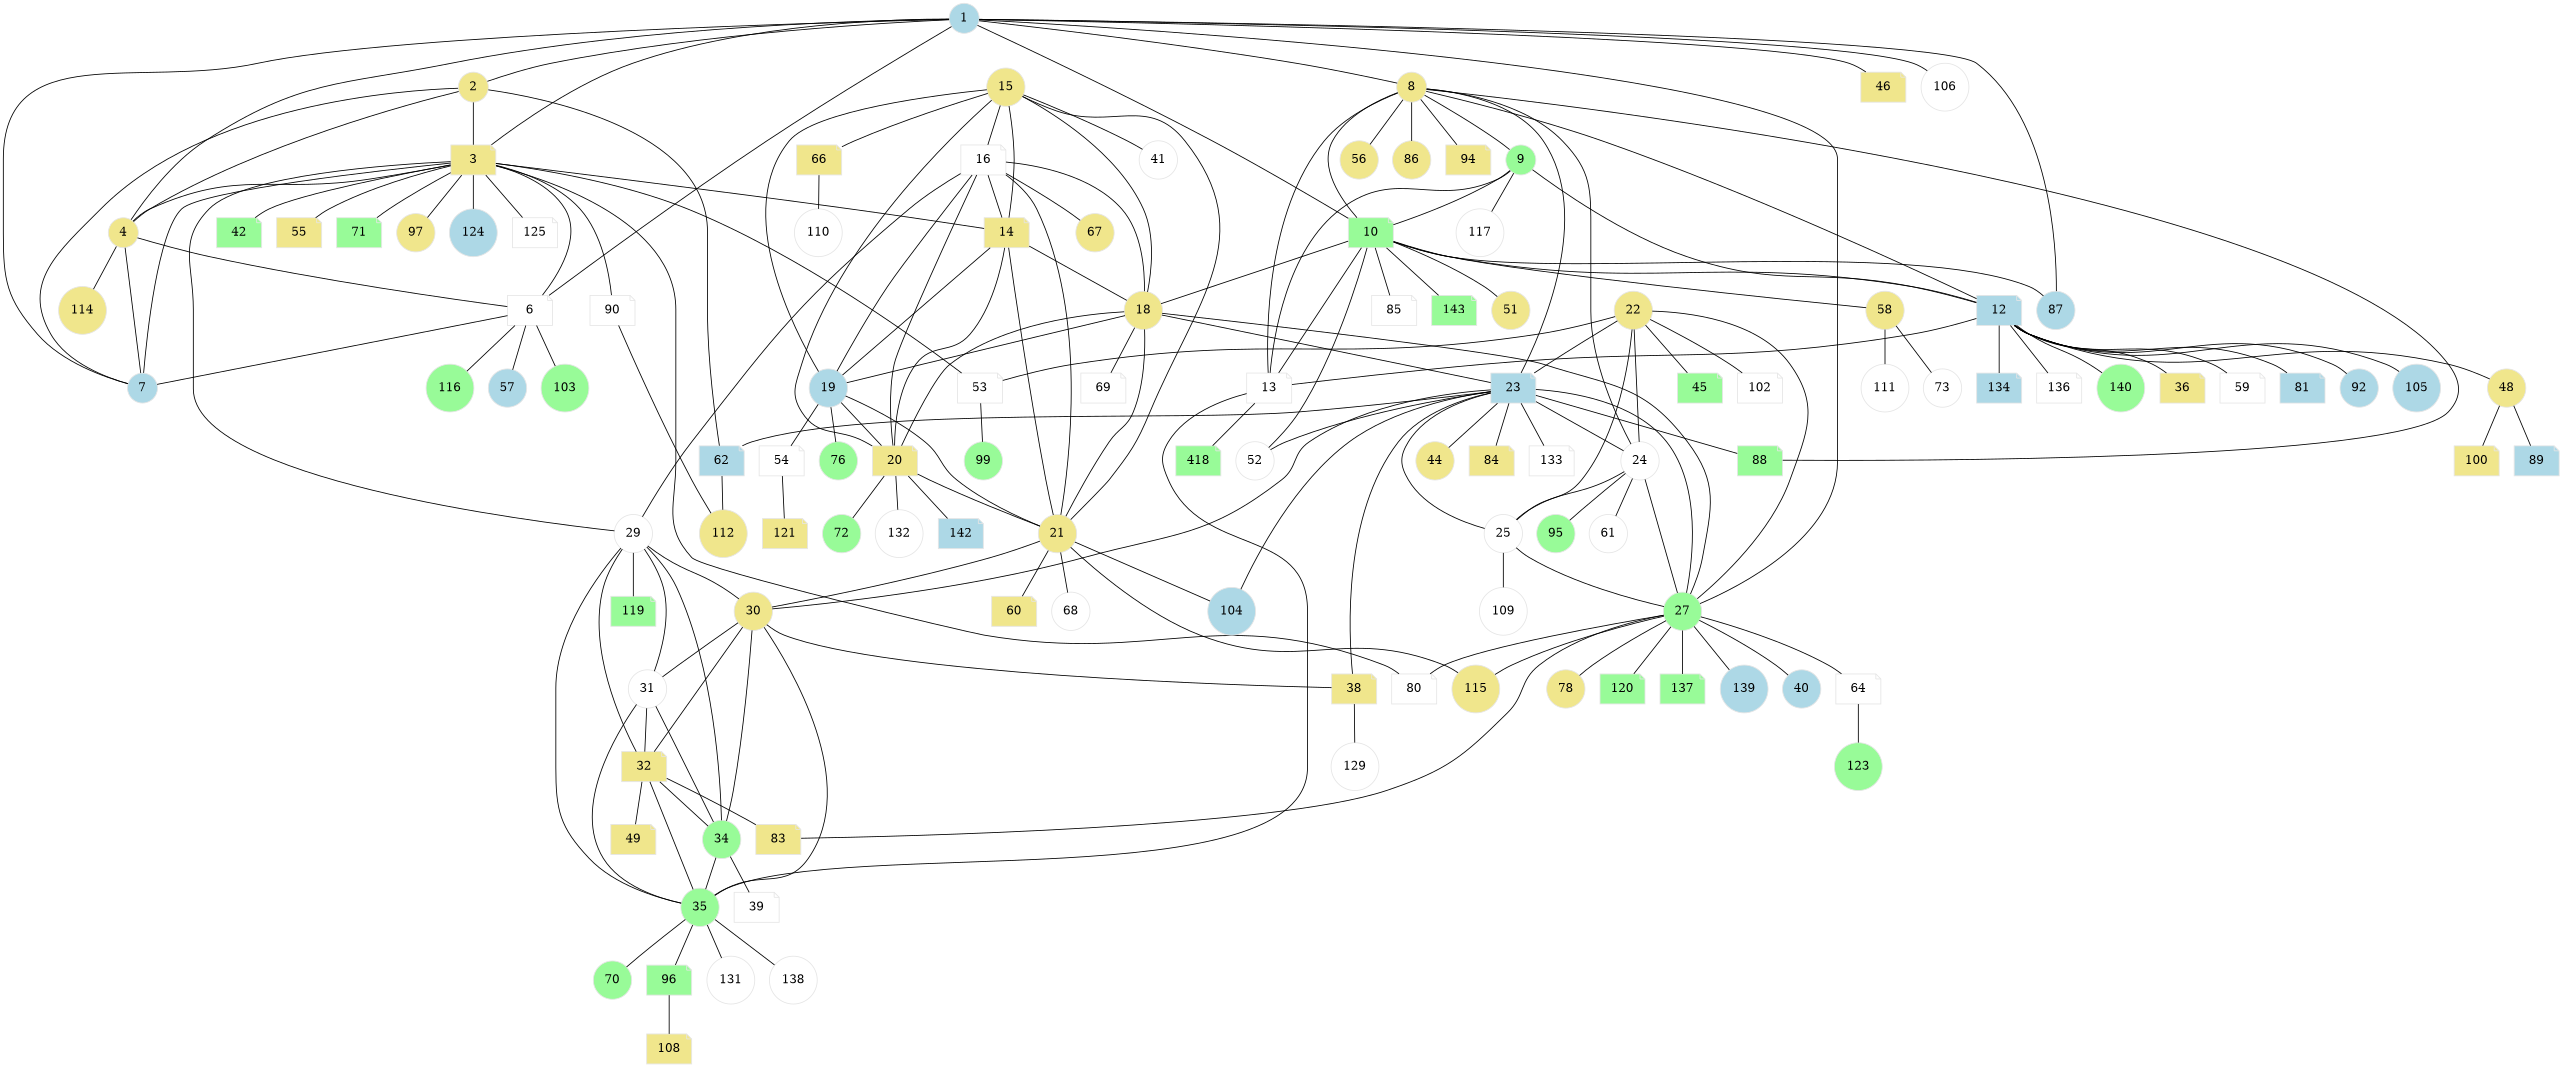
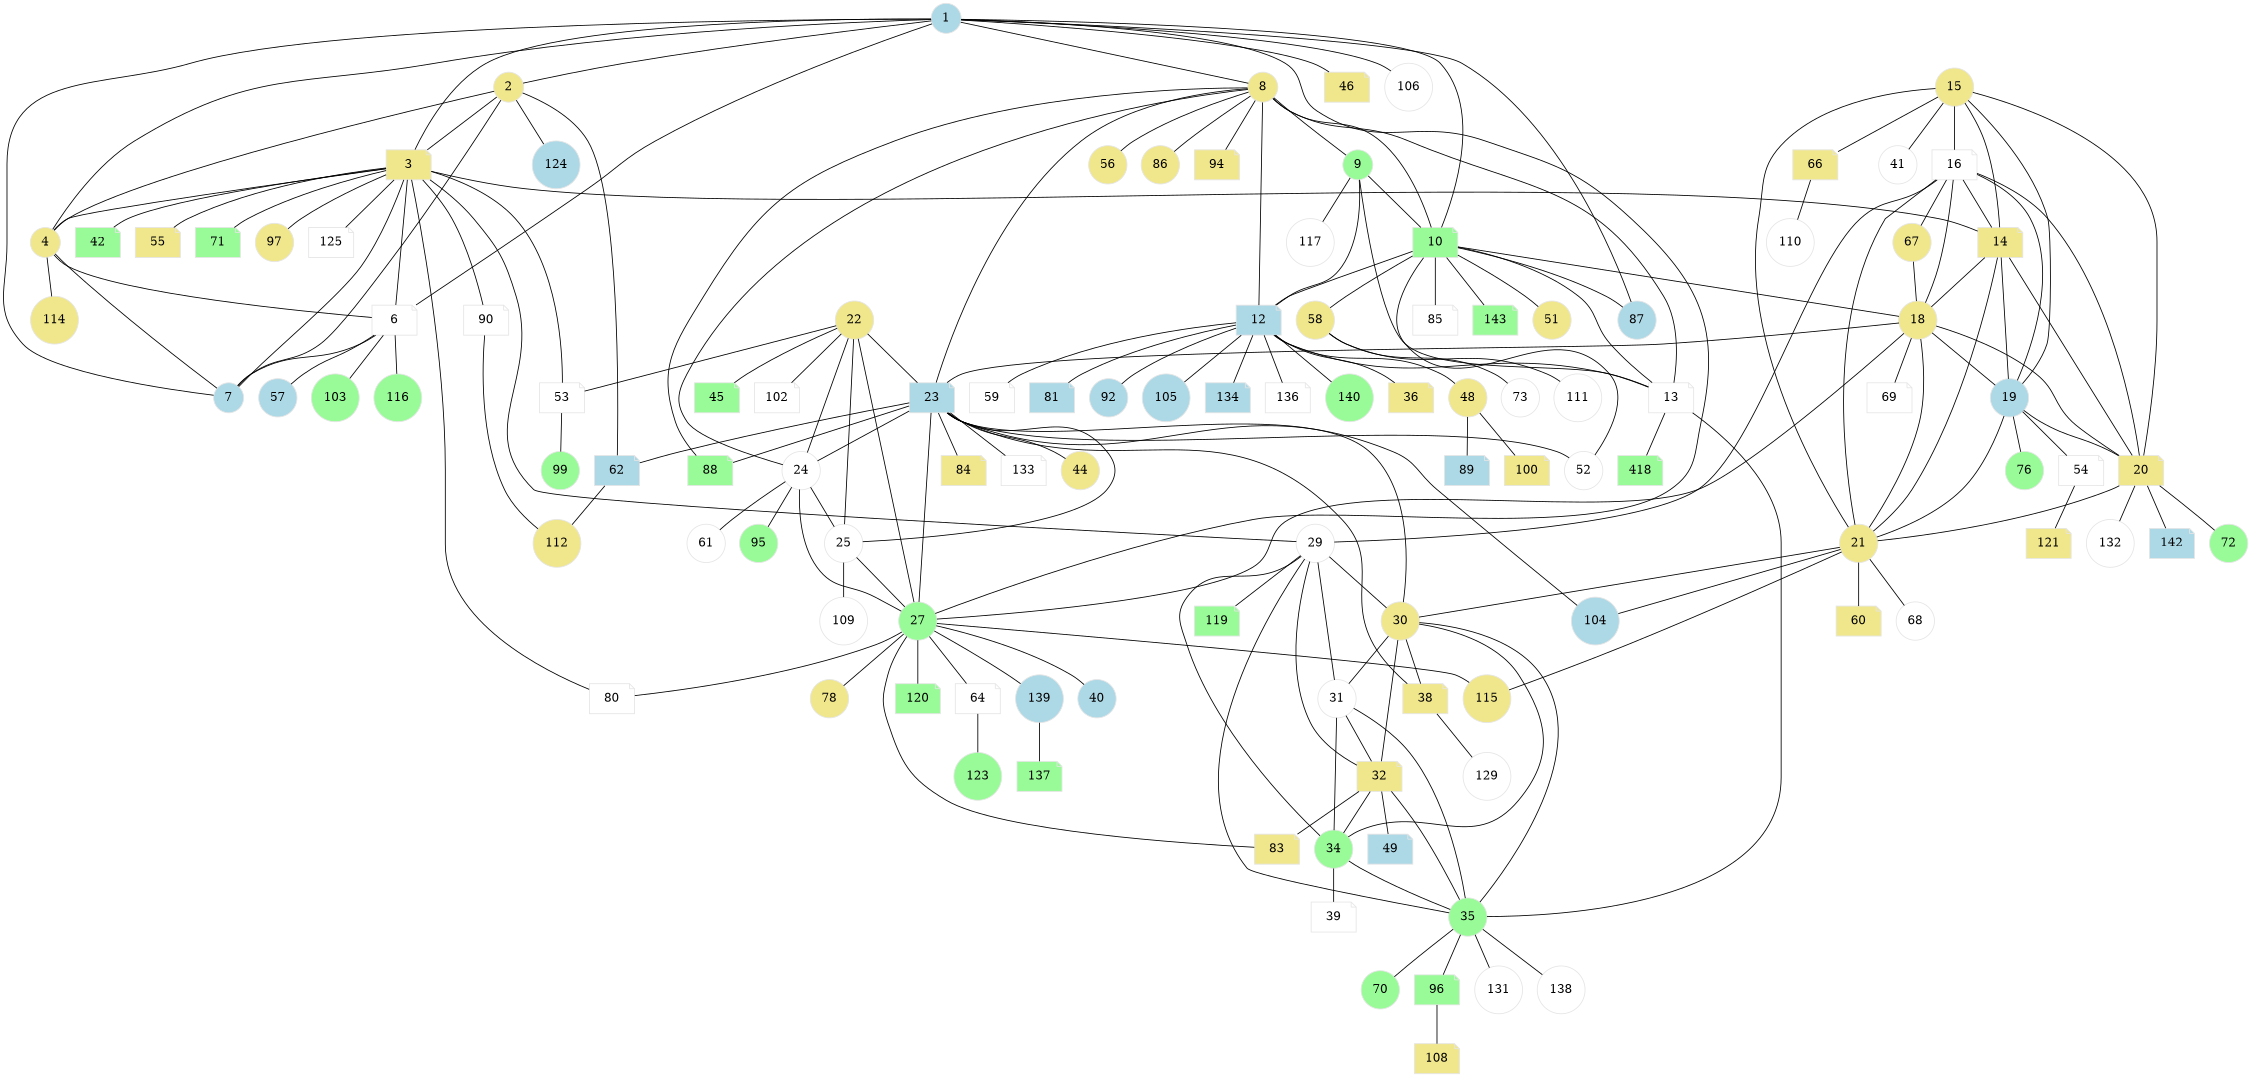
  graph {
    node [color=gray90 fillcolor=khaki shape=circle style=filled]
    1 [fillcolor=lightblue super="+63"]
    2
    3 [shape=note super="+5"]
    4 [super="+93"]
    6 [fillcolor=white shape=note super="+50"]
    7 [fillcolor=lightblue super="+37"]
    8 [super="+14"]
    10 [fillcolor=palegreen shape=note super="+11"]
    46 [shape=note]
    87 [fillcolor=lightblue]
    106 [fillcolor=white]
    27 [fillcolor=palegreen super="+28"]
    62 [fillcolor=lightblue shape=note]
    n14 [label=14 shape=note super="+98"]
    29 [fillcolor=white]
    42 [fillcolor=palegreen shape=note]
    53 [fillcolor=white shape=note super="+77"]
    55 [shape=note]
    71 [fillcolor=palegreen shape=note]
    80 [fillcolor=white shape=note]
    90 [fillcolor=white shape=note]
    97
    124 [fillcolor=lightblue]
    125 [fillcolor=white shape=note]
    114
    57 [fillcolor=lightblue]
    103 [fillcolor=palegreen]
    116 [fillcolor=palegreen]
    9 [fillcolor=palegreen super="+74"]
    12 [fillcolor=lightblue shape=note super="+145"]
    13 [fillcolor=white shape=note super="+107"]
    23 [fillcolor=lightblue shape=note super="+26"]
    24 [fillcolor=white super="+91"]
    56
    86
    88 [fillcolor=palegreen shape=note super="+144"]
    94 [shape=note]
    18 [super="+127"]
    51
    52 [fillcolor=white super="+126"]
    58 [super="+79"]
    85 [fillcolor=white shape=note]
    143 [fillcolor=palegreen shape=note]
    115
    40 [fillcolor=lightblue]
    64 [fillcolor=white shape=note]
    78
    83 [shape=note]
    120 [fillcolor=palegreen shape=note]
    137 [fillcolor=palegreen shape=note]
    139 [fillcolor=lightblue]
    112
    19 [fillcolor=lightblue super="+82"]
    20 [shape=note super="+43"]
    21 [super="+130"]
    35 [fillcolor=palegreen super="+47"]
    30 [super="+33"]
    31 [fillcolor=white]
    32 [shape=note super="+113"]
    34 [fillcolor=palegreen super="+75"]
    119 [fillcolor=palegreen shape=note]
    99 [fillcolor=palegreen]
    117 [fillcolor=white]
    36 [shape=note]
    48
    59 [fillcolor=white shape=note]
    81 [fillcolor=lightblue shape=note]
    92 [fillcolor=lightblue]
    105 [fillcolor=lightblue]
    134 [fillcolor=lightblue shape=note super="+135"]
    136 [fillcolor=white shape=note]
    140 [fillcolor=palegreen]
    n73 [fillcolor=palegreen label=418 shape=note]
    104 [fillcolor=lightblue]
    25 [fillcolor=white]
    38 [shape=note]
    44
    84 [shape=note]
    133 [fillcolor=white shape=note]
    61 [fillcolor=white]
    95 [fillcolor=palegreen]
    69 [fillcolor=white shape=note]
    73 [fillcolor=white]
    111 [fillcolor=white super="+122"]
    89 [fillcolor=lightblue shape=note super="+141"]
    100 [shape=note]
    70 [fillcolor=palegreen]
    96 [fillcolor=palegreen shape=note]
    131 [fillcolor=white]
    138 [fillcolor=white]
    15 [super="+101"]
    16 [fillcolor=white shape=note super="+65"]
    41 [fillcolor=white]
    66 [shape=note]
    67
    54 [fillcolor=white shape=note]
    76 [fillcolor=palegreen]
    72 [fillcolor=palegreen]
    132 [fillcolor=white]
    142 [fillcolor=lightblue shape=note]
    60 [shape=note]
    68 [fillcolor=white]
    110 [fillcolor=white]
    121 [shape=note]
    22 [super="+128"]
    45 [fillcolor=palegreen shape=note]
    102 [fillcolor=white shape=note]
    109 [fillcolor=white]
    129 [fillcolor=white]
    123 [fillcolor=palegreen]
-   49 [shape=note]
+   49 [fillcolor=lightblue shape=note]
    39 [fillcolor=white shape=note]
    108 [shape=note]
    1 -- 2
    1 -- 3 [weight=2]
    1 -- 4
    1 -- 6
    1 -- 7
    1 -- 8
    1 -- 10
    1 -- 46
    1 -- 87
    1 -- 106
    1 -- 27
    2 -- 3 [weight=2]
    2 -- 4
    2 -- 7
    2 -- 62
    3 -- 4 [weight=2]
    3 -- 6 [weight=2]
    3 -- 7 [weight=2]
    3 -- n14
    3 -- 29
    3 -- 42
    3 -- 53
    3 -- 55
    3 -- 71
    3 -- 80
    3 -- 90
    3 -- 97
-   3 -- 124
+   2 -- 124
    3 -- 125
    4 -- 6
    4 -- 7
    4 -- 114
    6 -- 7
    6 -- 57
    6 -- 103
    6 -- 116
    8 -- 10 [weight=4]
    8 -- 9 [weight=2]
    8 -- 12 [weight=2]
    8 -- 13 [weight=2]
    8 -- 23
    8 -- 24
    8 -- 56
    8 -- 86
    8 -- 88
    8 -- 94
    10 -- 87
    10 -- 12 [weight=2]
    10 -- 13 [weight=2]
    10 -- 18
    10 -- 51
    10 -- 52
    10 -- 58
    10 -- 85
    10 -- 143
    27 -- 80
    27 -- 115
    27 -- 40
    27 -- 64
    27 -- 78
    27 -- 83
    27 -- 120
-   27 -- 137
+   139 -- 137
    27 -- 139
    62 -- 112
    n14 -- 18
    n14 -- 19
    n14 -- 20
    n14 -- 21
    29 -- 35
    29 -- 30 [weight=2]
    29 -- 31
    29 -- 32
    29 -- 34
    29 -- 119
    53 -- 99
    90 -- 112
    9 -- 10 [weight=2]
    9 -- 12
    9 -- 13
    9 -- 117
    12 -- 13
    12 -- 36
    12 -- 48
    12 -- 59
    12 -- 81
    12 -- 92
    12 -- 105
    12 -- 134
    12 -- 136
    12 -- 140
    13 -- 35
    13 -- n73
    23 -- 27 [weight=4]
    23 -- 62
    23 -- 24 [weight=2]
    23 -- 88
    23 -- 52
    23 -- 30
    23 -- 104
    23 -- 25 [weight=2]
    23 -- 38
    23 -- 44
    23 -- 84
    23 -- 133
    24 -- 27 [weight=2]
    24 -- 25
    24 -- 61
    24 -- 95
    18 -- 27
    18 -- 23
    18 -- 19
    18 -- 20
    18 -- 21
    18 -- 69
    58 -- 73
    58 -- 111
    64 -- 123
    19 -- 20
    19 -- 21
    19 -- 54
    19 -- 76
    20 -- 21
    20 -- 72
    20 -- 132
    20 -- 142
    21 -- 115
    21 -- 30
    21 -- 104
    21 -- 60
    21 -- 68
    35 -- 70
    35 -- 96
    35 -- 131
    35 -- 138
    30 -- 35 [weight=2]
    30 -- 31 [weight=2]
    30 -- 32 [weight=2]
    30 -- 34 [weight=2]
    30 -- 38
    31 -- 35
    31 -- 32
    31 -- 34
    32 -- 83
    32 -- 35
    32 -- 34
    32 -- 49
    34 -- 35
    34 -- 39
    48 -- 89
    48 -- 100
    25 -- 27 [weight=2]
    25 -- 109
    38 -- 129
    96 -- 108
    15 -- n14
-   15 -- 18
+   67 -- 18
    15 -- 19
    15 -- 20
    15 -- 21
    15 -- 16
    15 -- 41
    15 -- 66
    16 -- n14
    16 -- 29
    16 -- 18
    16 -- 19
    16 -- 20
    16 -- 21
    16 -- 67
    66 -- 110
    54 -- 121
    22 -- 27 [weight=2]
    22 -- 53
    22 -- 23 [weight=2]
    22 -- 24
    22 -- 25
    22 -- 45
    22 -- 102
  }
